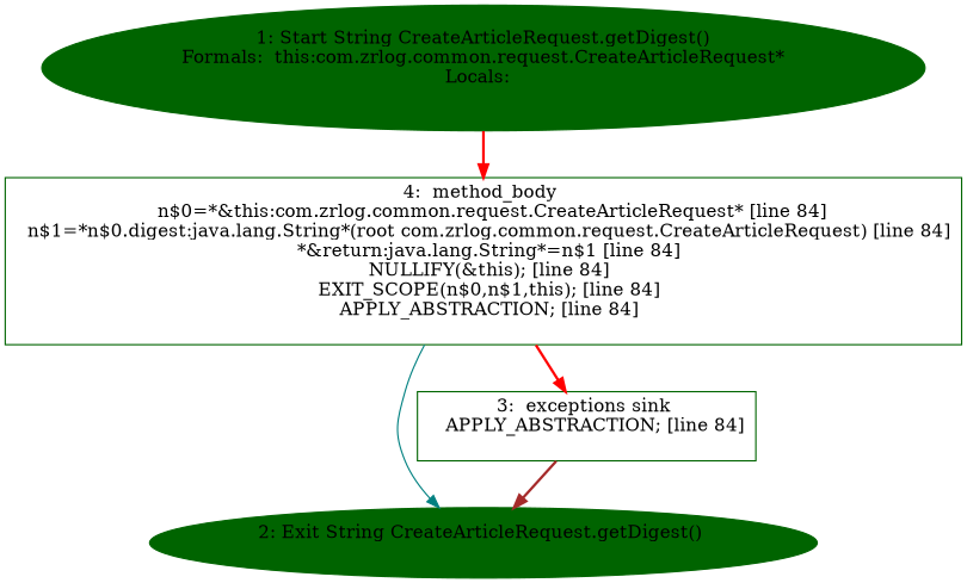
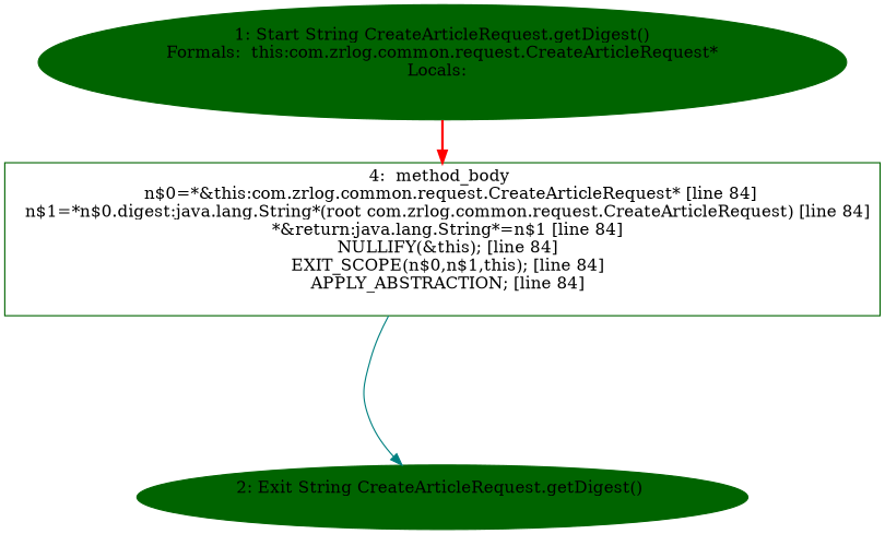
  digraph {
    node [color=darkgreen]
    edge [color=red style=bold]
    n1 [label="1: Start String CreateArticleRequest.getDigest()\nFormals:  this:com.zrlog.common.request.CreateArticleRequest*\nLocals:  \n  " style=filled]
    n2 [label="4:  method_body \n   n$0=*&this:com.zrlog.common.request.CreateArticleRequest* [line 84]\n  n$1=*n$0.digest:java.lang.String*(root com.zrlog.common.request.CreateArticleRequest) [line 84]\n  *&return:java.lang.String*=n$1 [line 84]\n  NULLIFY(&this); [line 84]\n  EXIT_SCOPE(n$0,n$1,this); [line 84]\n  APPLY_ABSTRACTION; [line 84]\n " shape=box]
    n3 [label="2: Exit String CreateArticleRequest.getDigest() \n  " style=filled]
-   n4 [label="3:  exceptions sink \n   APPLY_ABSTRACTION; [line 84]\n " shape=box]
    n1 -> n2
    n2 -> n3 [color=teal style=solid]
-   n2 -> n4
-   n4 -> n3 [color=brown]
  }
